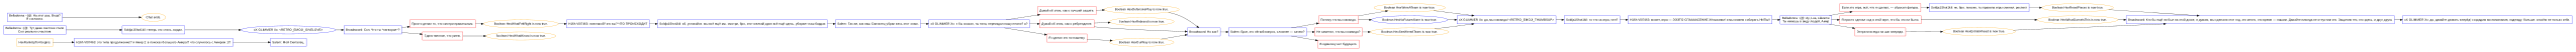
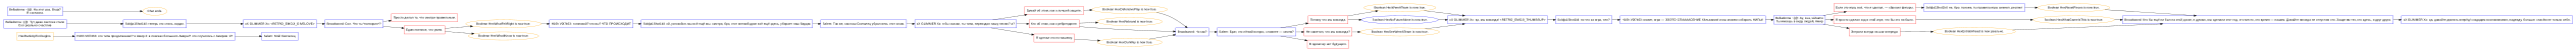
  digraph {
    fontname="Liberation Sans"
    rankdir=LR
    node [color=blue fontname="Liberation Sans" shape=box]
    edge [fontname="Liberation Sans"]
    "HexRankUpTo4 begins." [color=orange]
    n2 [label="H16h V0l7463: это типа продолжение!? я Амир 2: в поисках большего Амира?! что случилось с Амиром 1?!"]
    n3 [label="Salem: Мой Скиталец."]
    n4 [label="Belladonna ~{@: Тут даже светлее стало\nСол реально счастлив"]
    n5 [label="Soldja1Shot1kil: теперь это стиль. видал."]
-   n6 [label="xX GLIMMER Xx: <RETRO_EMOJI_GIVELOVE>" shape=ellipse]
+   n6 [label="xX GLIMMER Xx: <RETRO_EMOJI_GIVELOVE>"]
    n7 [label="Broadsword: Сол. Что ты *натворил*?"]
    n8 [color=red label="Просто делал то, что смотри правильным."]
    n9 [color=red label="Единственное, что умею."]
    n10 [color=orange label="Boolean HexWhatFeltRight is now true." shape=""]
    n11 [color=orange label="Boolean HexWhatIKnow is now true." shape=""]
    n12 [label="H16h V0l7463: нояктакой? кто вы? ЧТО ПРОИСХОДИТ"]
    n13 [label="Soldja1Shot1kil: эй, успокойся. мы всё ещё мы. смотри, бро, этот мелкий дрон всё ещё здесь, убирает наш бардак"]
    n14 [label="Salem: Так же, как наш Скиталец убрал весь этот хлам."]
    n15 [label="xX GLIMMER Xx: я бы сказал, ты типа, переиздал нашу песню? а?"]
    n16 [color=red label="Думай об этом, как о лучшей защите."]
-   n17 [color=red label="Думай об этом, как о ребрендинге."]
+   n17 [color=red label="Кто об этом, как о ребрендинге."]
    n18 [color=red label="Я сделал это по-нашему."]
    n19 [color=orange label="Boolean HexDefensivePlay is now true." shape=""]
    n20 [color=orange label="Boolean HexRebrand is now true." shape=""]
    n21 [label="Broadsword: Но как?"]
    n22 [color=orange label="Boolean HexOurWay is now true." shape=""]
    n23 [label="Salem: Брат, это лёгкий вопрос, сложнее — зачем?"]
    n24 [color=red label="Потому что мы команда."]
    n25 [color=red label="Не заметил, что мы команда?"]
    n26 [color=red label="В одиночку нет будущего."]
    n27 [color=orange label="Boolean HexWereATeam is now true." shape=""]
    n28 [label="Boolean HexNoFutureAlone is now true." shape=""]
    n29 [color=orange label="Boolean HexSeeWereATeam is now true." shape=""]
    n30 [label="xX GLIMMER Xx: да, мы команда! <RETRO_EMOJI_THUMBSUP>"]
    n31 [label="Soldja1Shot1kil: но что за игра, чел?"]
    n32 [label="H16h V0l7463: может, игра — ЭЭЭТО СПААААСЕНИЕ Хёльвании! и мы можем собирать НИПы!!"]
    n33 [label="Belladonna ~{@: Ay, Lua, sálvame\nТы имеешь в виду людей, Амир"]
    n34 [color=red label="Если это игра, всё, что я сделал, — сбросил фигуры."]
    n35 [color=red label="Я просто сделал ход в этой игре, что бы это ни было."]
    n36 [color=red label="Энтрати всегда на шаг впереди."]
    n37 [label="Soldja1Shot1kil: не, бро. похоже, ты правила игры сменил. респект"]
    n38 [color=orange label="Boolean HexWhatGameIsThis is now true." shape=""]
-   n39 [color=orange label="Boolean HexEntratiAhead is now true." shape=""]
+   n39 [color=orange label="Boolean HexEntratiAhead is now реально." shape=""]
    n40 [color=orange label="Boolean HexResetPieces is now true." shape=""]
    n41 [label="Broadsword: Кто бы ещё ни был на этой доске, я думаю, мы сделали этот год, это место, это время — нашим. Давайте никогда не отпустим это. Защитим тех, кто здесь, и друг друга."]
    n42 [label="xX GLIMMER Xx: да, давайте двигать вперёд! создадим воспоминания, надежду. больше. спасём не только себя."]
    n43 [label="Belladonna ~{@: На этот раз, Bruja?\nЯ согласна."]
    "Chat ends." [color=orange shape=""]
    "HexRankUpTo4 begins." -> n2
    n2 -> n3
    n4 -> n5
    n5 -> n6
    n6 -> n7
    n7 -> n8
    n7 -> n9
-   n8 -> n10
+   n9 -> n10
    n9 -> n11
    n10 -> n12
    n12 -> n13
    n13 -> n14
    n14 -> n15
    n15 -> n16
    n15 -> n17
    n15 -> n18
    n16 -> n19
    n17 -> n20
    n17 -> n21
    n18 -> n22
    n19 -> n21
    n21 -> n23
    n22 -> n21
    n23 -> n24
    n23 -> n25
    n23 -> n26
    n24 -> n27
    n24 -> n28
    n25 -> n29
    n27 -> n30
    n28 -> n30
    n29 -> n30
    n30 -> n31
    n31 -> n32
    n32 -> n33
    n33 -> n34
    n33 -> n35
    n33 -> n36
    n34 -> n37
    n35 -> n38
    n36 -> n39
    n37 -> n40
    n38 -> n41
    n39 -> n41
    n40 -> n41
    n41 -> n42
    n43 -> "Chat ends."
  }
